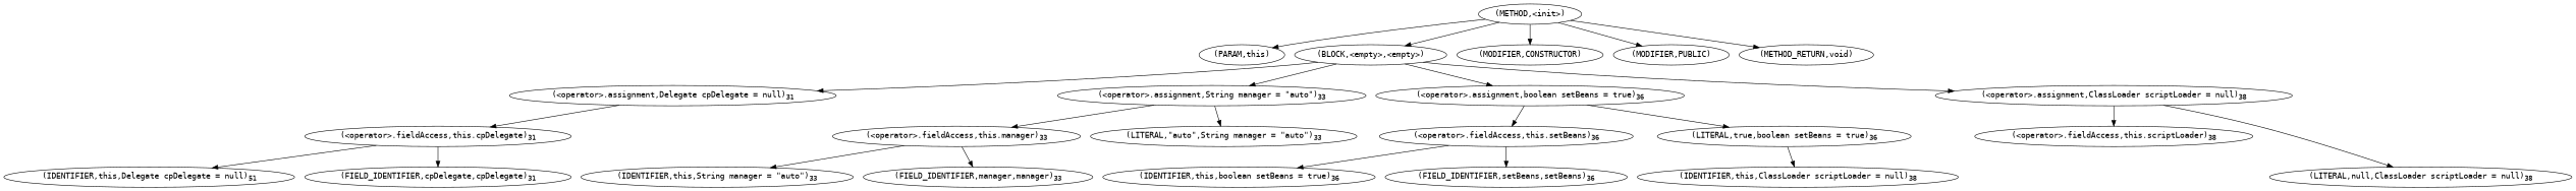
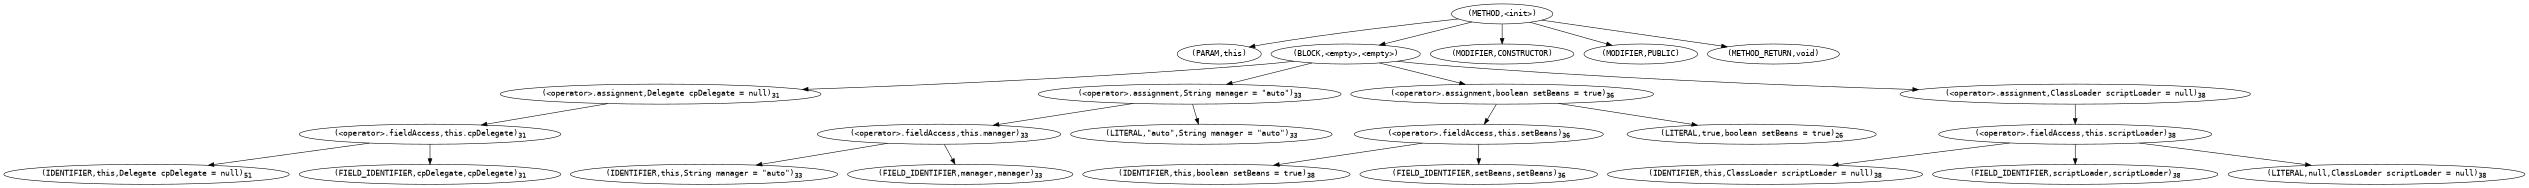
  digraph {
    fontname="DejaVu Sans Mono"
    node [fontname="DejaVu Sans Mono"]
    edge [fontname="DejaVu Sans Mono"]
    n1 [label=<(METHOD,&lt;init&gt;)>]
    n2 [label=<(PARAM,this)>]
    n3 [label=<(BLOCK,&lt;empty&gt;,&lt;empty&gt;)>]
    n4 [label=<(MODIFIER,CONSTRUCTOR)>]
    n5 [label=<(MODIFIER,PUBLIC)>]
    n6 [label=<(METHOD_RETURN,void)>]
    n7 [label=<(&lt;operator&gt;.assignment,Delegate cpDelegate = null)<SUB>31</SUB>>]
    n8 [label=<(&lt;operator&gt;.assignment,String manager = &quot;auto&quot;)<SUB>33</SUB>>]
    n9 [label=<(&lt;operator&gt;.assignment,boolean setBeans = true)<SUB>36</SUB>>]
    n10 [label=<(&lt;operator&gt;.assignment,ClassLoader scriptLoader = null)<SUB>38</SUB>>]
    n11 [label=<(&lt;operator&gt;.fieldAccess,this.cpDelegate)<SUB>31</SUB>>]
    n12 [label=<(&lt;operator&gt;.fieldAccess,this.manager)<SUB>33</SUB>>]
    n13 [label=<(LITERAL,&quot;auto&quot;,String manager = &quot;auto&quot;)<SUB>33</SUB>>]
    n14 [label=<(&lt;operator&gt;.fieldAccess,this.setBeans)<SUB>36</SUB>>]
-   n15 [label=<(LITERAL,true,boolean setBeans = true)<SUB>36</SUB>>]
+   n15 [label=<(LITERAL,true,boolean setBeans = true)<SUB>26</SUB>>]
    n16 [label=<(&lt;operator&gt;.fieldAccess,this.scriptLoader)<SUB>38</SUB>>]
    n17 [label=<(LITERAL,null,ClassLoader scriptLoader = null)<SUB>38</SUB>>]
    n18 [label=<(IDENTIFIER,this,Delegate cpDelegate = null)<SUB>51</SUB>>]
    n19 [label=<(FIELD_IDENTIFIER,cpDelegate,cpDelegate)<SUB>31</SUB>>]
    n20 [label=<(IDENTIFIER,this,String manager = &quot;auto&quot;)<SUB>33</SUB>>]
    n21 [label=<(FIELD_IDENTIFIER,manager,manager)<SUB>33</SUB>>]
-   n22 [label=<(IDENTIFIER,this,boolean setBeans = true)<SUB>36</SUB>>]
+   n22 [label=<(IDENTIFIER,this,boolean setBeans = true)<SUB>38</SUB>>]
    n23 [label=<(FIELD_IDENTIFIER,setBeans,setBeans)<SUB>36</SUB>>]
    n24 [label=<(IDENTIFIER,this,ClassLoader scriptLoader = null)<SUB>38</SUB>>]
+   n25 [label=<(FIELD_IDENTIFIER,scriptLoader,scriptLoader)<SUB>38</SUB>>]
    n1 -> n2
    n1 -> n3
    n1 -> n4
    n1 -> n5
    n1 -> n6
    n3 -> n7
    n3 -> n8
    n3 -> n9
    n3 -> n10
    n7 -> n11
    n8 -> n12
    n8 -> n13
    n9 -> n14
    n9 -> n15
    n10 -> n16
-   n10 -> n17
+   n16 -> n17
    n11 -> n18
    n11 -> n19
    n12 -> n20
    n12 -> n21
    n14 -> n22
    n14 -> n23
-   n15 -> n24
+   n16 -> n24
+   n16 -> n25
  }
